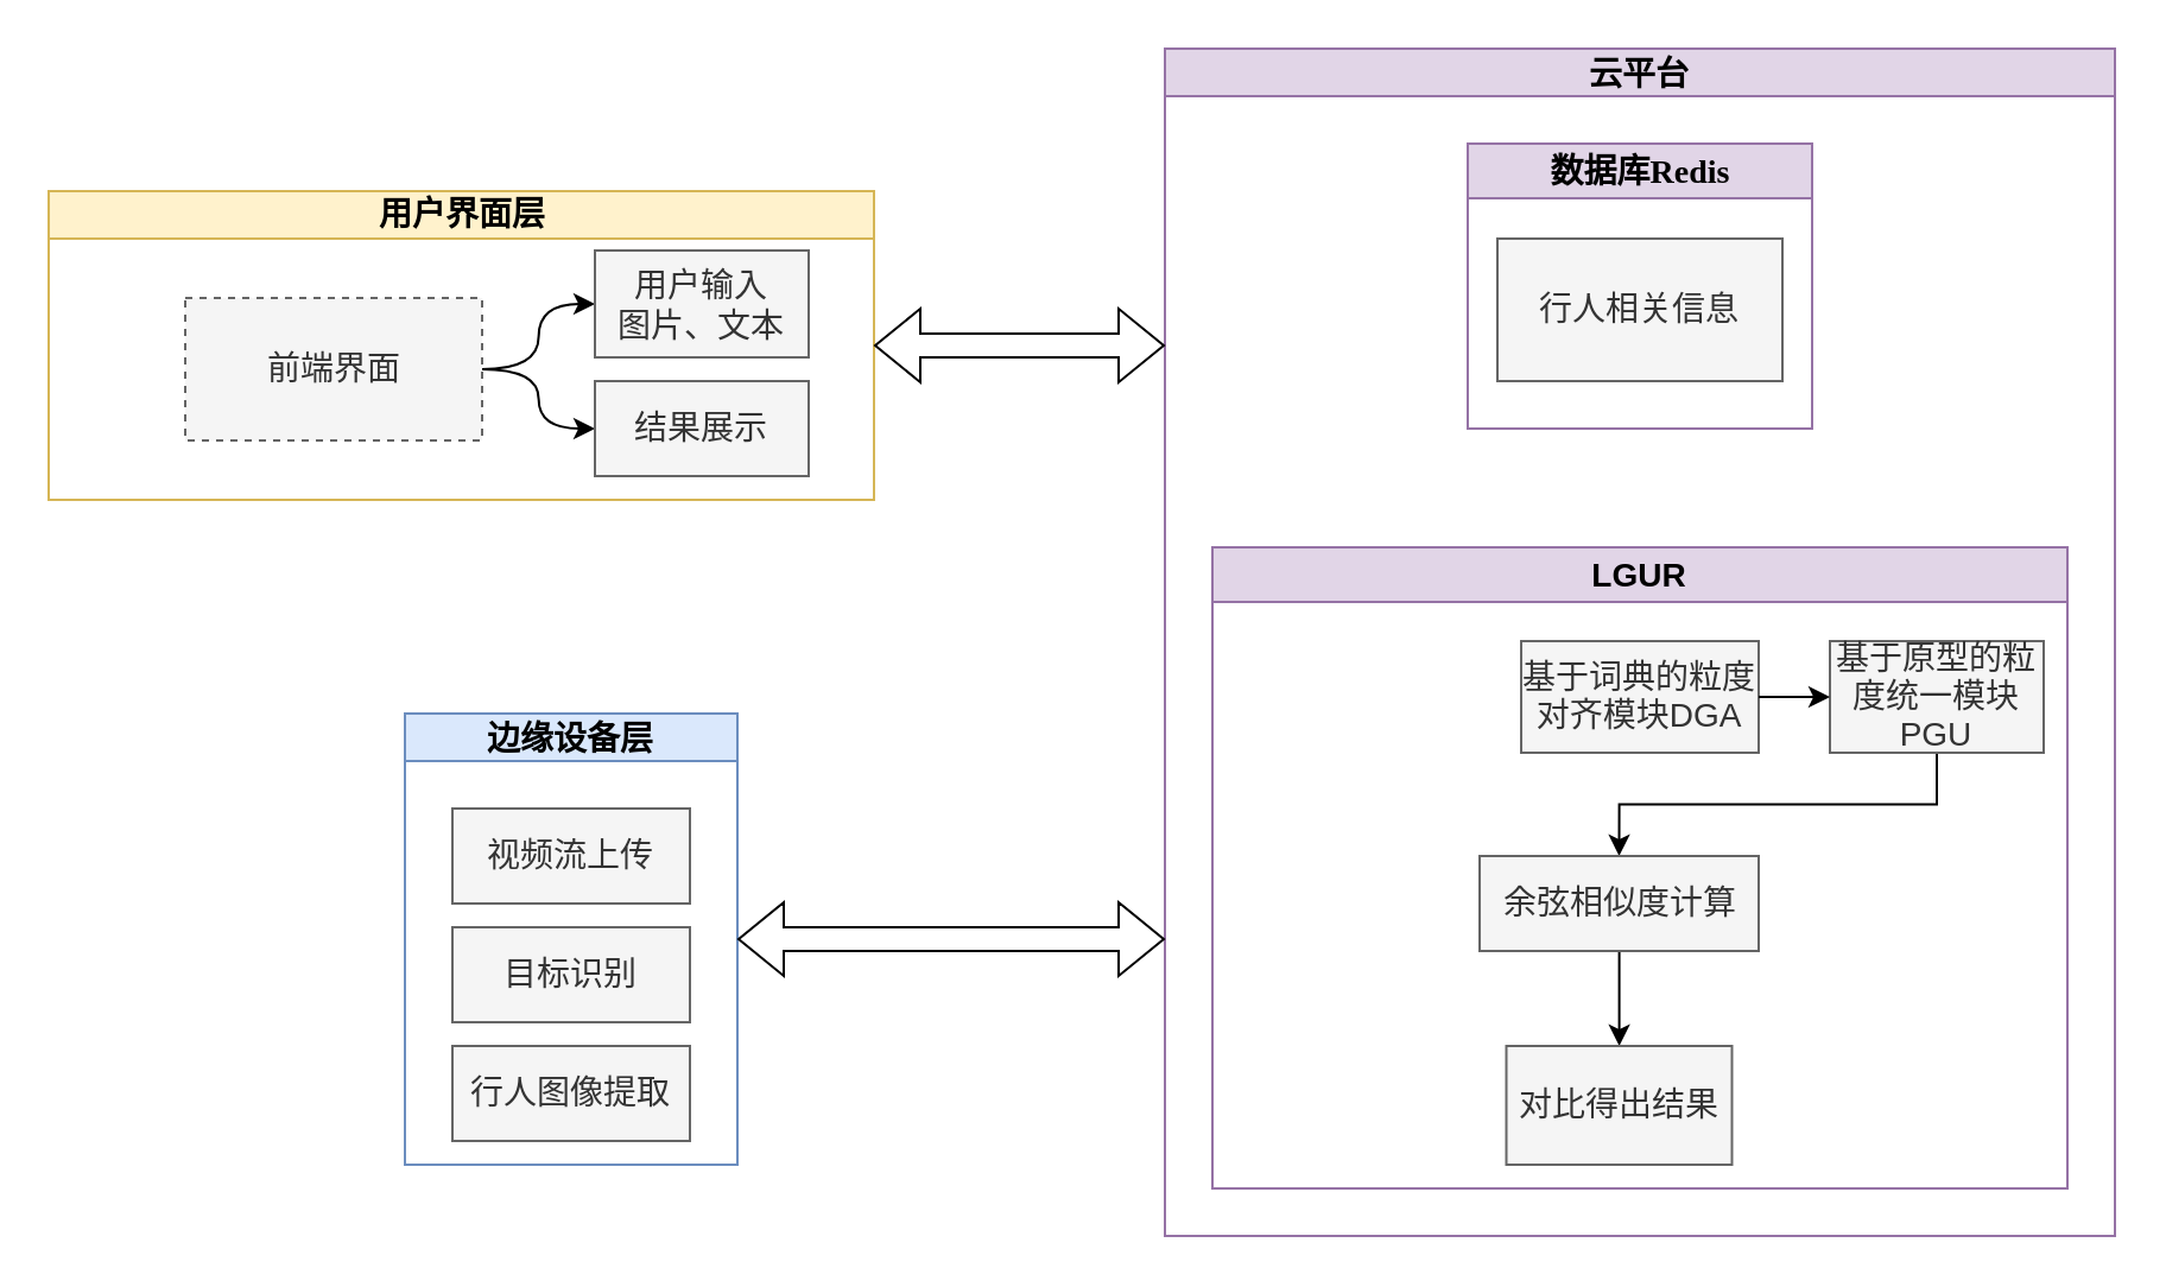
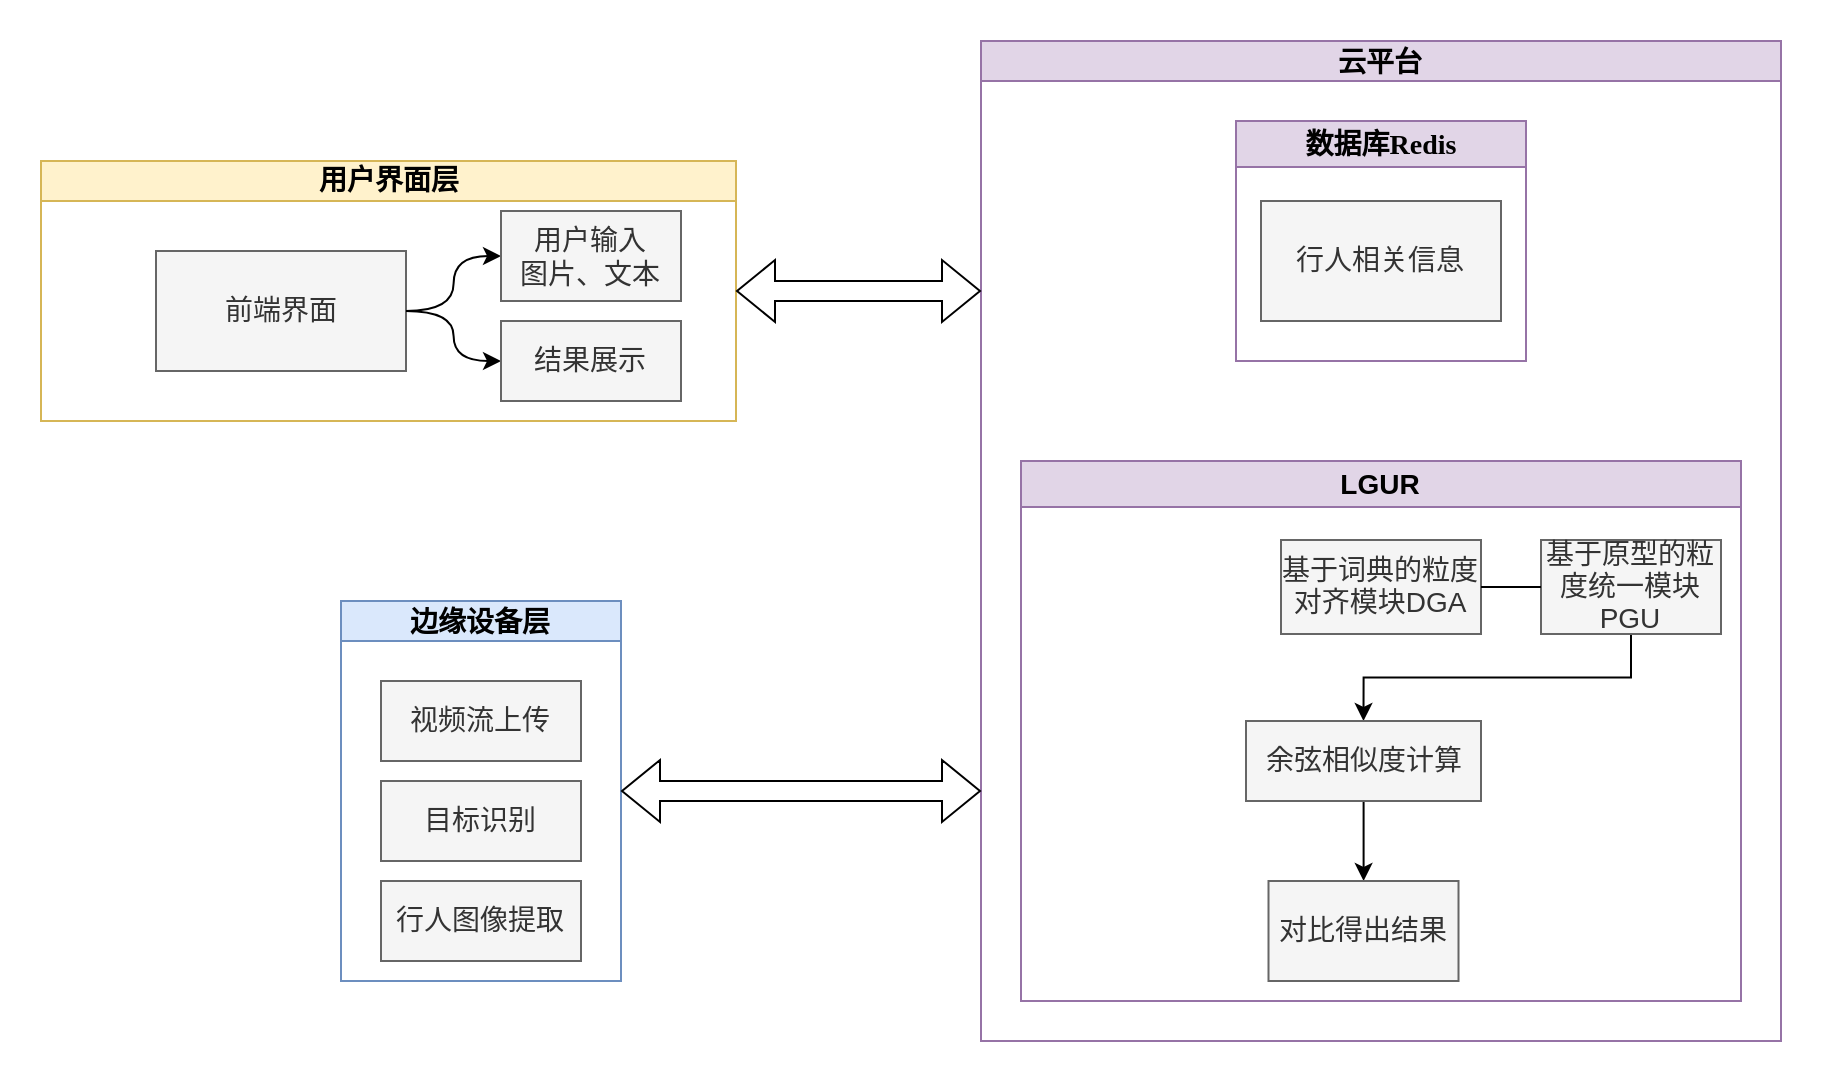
  <mxCell id="0" />
  <mxCell id="1" parent="0" />
  <mxCell id="2" value="&lt;font style=&quot;font-size: 14px;&quot;&gt;用户界面层&lt;/font&gt;" style="swimlane;html=1;startSize=20;horizontal=1;containerType=tree;glass=0;fillColor=#fff2cc;strokeColor=#d6b656;" parent="1" vertex="1"><mxGeometry x="20" y="80" width="347.5" height="130" as="geometry" /></mxCell>
- <mxCell id="3" value="&lt;font style=&quot;font-size: 14px;&quot;&gt;前端界面&lt;/font&gt;" style="rounded=0;whiteSpace=wrap;html=1;fillColor=#f5f5f5;strokeColor=#666666;fontColor=#333333;dashed=1;" parent="2" vertex="1"><mxGeometry x="57.5" y="45" width="125" height="60" as="geometry" /></mxCell>
+ <mxCell id="3" value="&lt;font style=&quot;font-size: 14px;&quot;&gt;前端界面&lt;/font&gt;" style="rounded=0;whiteSpace=wrap;html=1;fillColor=#f5f5f5;strokeColor=#666666;fontColor=#333333;" parent="2" vertex="1"><mxGeometry x="57.5" y="45" width="125" height="60" as="geometry" /></mxCell>
  <mxCell id="4" style="edgeStyle=orthogonalEdgeStyle;rounded=0;orthogonalLoop=1;jettySize=auto;html=1;exitX=1;exitY=0.5;exitDx=0;exitDy=0;entryX=0;entryY=0.5;entryDx=0;entryDy=0;curved=1;" parent="2" source="3" target="5" edge="1"><mxGeometry relative="1" as="geometry"><mxPoint x="180" y="145" as="sourcePoint" /></mxGeometry></mxCell>
  <mxCell id="5" value="&lt;font style=&quot;font-size: 14px;&quot;&gt;用户输入&lt;/font&gt;&lt;div style=&quot;font-size: 14px;&quot;&gt;&lt;font style=&quot;font-size: 14px;&quot;&gt;图片、文本&lt;/font&gt;&lt;/div&gt;" style="rounded=0;whiteSpace=wrap;html=1;fillColor=#f5f5f5;fontColor=#333333;strokeColor=#666666;" parent="2" vertex="1"><mxGeometry x="230" y="25" width="90" height="45" as="geometry" /></mxCell>
  <mxCell id="6" style="edgeStyle=orthogonalEdgeStyle;rounded=0;orthogonalLoop=1;jettySize=auto;html=1;exitX=1;exitY=0.5;exitDx=0;exitDy=0;entryX=0;entryY=0.5;entryDx=0;entryDy=0;curved=1;" parent="2" source="3" target="7" edge="1"><mxGeometry relative="1" as="geometry"><mxPoint x="180" y="145" as="sourcePoint" /></mxGeometry></mxCell>
  <mxCell id="7" value="&lt;font style=&quot;font-size: 14px;&quot;&gt;结果展示&lt;/font&gt;" style="rounded=0;whiteSpace=wrap;html=1;fillColor=#f5f5f5;fontColor=#333333;strokeColor=#666666;" parent="2" vertex="1"><mxGeometry x="230" y="80" width="90" height="40" as="geometry" /></mxCell>
  <mxCell id="8" value="边缘设备层" style="swimlane;startSize=20;horizontal=1;childLayout=treeLayout;horizontalTree=0;sortEdges=1;resizable=0;containerType=tree;fontSize=14;fillColor=#dae8fc;strokeColor=#6c8ebf;" parent="1" vertex="1"><mxGeometry x="170" y="300" width="140" height="190" as="geometry" /></mxCell>
  <mxCell id="9" value="&lt;font style=&quot;font-size: 14px;&quot;&gt;视频流上传&lt;/font&gt;" style="whiteSpace=wrap;html=1;fillColor=#f5f5f5;fontColor=#333333;strokeColor=#666666;" parent="8" vertex="1"><mxGeometry x="20" y="40" width="100" height="40" as="geometry" /></mxCell>
  <mxCell id="10" value="&lt;font style=&quot;font-size: 14px;&quot;&gt;目标识别&lt;/font&gt;" style="whiteSpace=wrap;html=1;fillColor=#f5f5f5;fontColor=#333333;strokeColor=#666666;" parent="8" vertex="1"><mxGeometry x="20" y="90" width="100" height="40" as="geometry" /></mxCell>
  <mxCell id="11" value="&lt;font style=&quot;font-size: 14px;&quot;&gt;行人图像提取&lt;/font&gt;" style="whiteSpace=wrap;html=1;fillColor=#f5f5f5;fontColor=#333333;strokeColor=#666666;" parent="8" vertex="1"><mxGeometry x="20" y="140" width="100" height="40" as="geometry" /></mxCell>
  <mxCell id="12" value="云平台" style="swimlane;startSize=20;horizontal=1;childLayout=treeLayout;horizontalTree=0;sortEdges=1;resizable=0;containerType=tree;fontSize=14;fillColor=#e1d5e7;strokeColor=#9673a6;" parent="1" vertex="1"><mxGeometry x="490" y="20" width="400" height="500" as="geometry" /></mxCell>
  <mxCell id="13" value="&lt;font style=&quot;font-size: 14px;&quot;&gt;数据库&lt;span style=&quot;line-height: 125%; font-family: &amp;quot;Times New Roman&amp;quot;, serif;&quot; lang=&quot;EN-US&quot;&gt;&lt;font style=&quot;font-size: 14px;&quot;&gt;Redis&lt;/font&gt;&lt;/span&gt;&lt;/font&gt;" style="swimlane;whiteSpace=wrap;html=1;fillColor=#e1d5e7;strokeColor=#9673a6;" parent="12" vertex="1"><mxGeometry x="127.5" y="40" width="145" height="120" as="geometry" /></mxCell>
  <mxCell id="14" value="&lt;font style=&quot;font-size: 14px;&quot;&gt;行人相关信息&lt;/font&gt;" style="whiteSpace=wrap;html=1;fillColor=#f5f5f5;fontColor=#333333;strokeColor=#666666;" parent="13" vertex="1"><mxGeometry x="12.5" y="40" width="120" height="60" as="geometry" /></mxCell>
  <mxCell id="15" value="&lt;font style=&quot;font-size: 14px;&quot;&gt;LGUR&lt;/font&gt;" style="swimlane;whiteSpace=wrap;html=1;startSize=23;fillColor=#e1d5e7;strokeColor=#9673a6;" parent="12" vertex="1"><mxGeometry x="20" y="210" width="360" height="270" as="geometry" /></mxCell>
  <mxCell id="16" value="&lt;span style=&quot;line-height: 125%;&quot;&gt;&lt;font style=&quot;font-size: 14px;&quot;&gt;基于词典的粒度对齐模块DGA&lt;/font&gt;&lt;/span&gt;" style="whiteSpace=wrap;html=1;fillColor=#f5f5f5;fontColor=#333333;strokeColor=#666666;" parent="15" vertex="1"><mxGeometry x="130" y="39.5" width="100" height="47" as="geometry" /></mxCell>
  <mxCell id="17" style="edgeStyle=orthogonalEdgeStyle;rounded=0;orthogonalLoop=1;jettySize=auto;html=1;exitX=0.5;exitY=1;exitDx=0;exitDy=0;entryX=0.5;entryY=0;entryDx=0;entryDy=0;" parent="15" source="18" target="21" edge="1"><mxGeometry relative="1" as="geometry" /></mxCell>
  <mxCell id="18" value="&lt;span style=&quot;line-height: 125%;&quot;&gt;&lt;font style=&quot;font-size: 14px;&quot;&gt;基于原型的粒度统一模块PGU&lt;/font&gt;&lt;/span&gt;" style="whiteSpace=wrap;html=1;fillColor=#f5f5f5;fontColor=#333333;strokeColor=#666666;" parent="15" vertex="1"><mxGeometry x="260" y="39.5" width="90" height="47" as="geometry" /></mxCell>
- <mxCell id="19" value="" style="edgeStyle=orthogonalEdgeStyle;rounded=0;orthogonalLoop=1;jettySize=auto;html=1;" parent="15" source="16" target="18" edge="1"><mxGeometry relative="1" as="geometry" /></mxCell>
+ <mxCell id="19" value="" style="edgeStyle=orthogonalEdgeStyle;rounded=0;orthogonalLoop=1;jettySize=auto;html=1;endArrow=none;" parent="15" source="16" target="18" edge="1"><mxGeometry relative="1" as="geometry" /></mxCell>
  <mxCell id="20" value="" style="edgeStyle=orthogonalEdgeStyle;rounded=0;orthogonalLoop=1;jettySize=auto;html=1;" parent="15" source="21" target="22" edge="1"><mxGeometry relative="1" as="geometry" /></mxCell>
  <mxCell id="21" value="&lt;font style=&quot;font-size: 14px;&quot;&gt;余弦相似度计算&lt;/font&gt;" style="rounded=0;whiteSpace=wrap;html=1;fillColor=#f5f5f5;fontColor=#333333;strokeColor=#666666;" parent="15" vertex="1"><mxGeometry x="112.5" y="130" width="117.5" height="40" as="geometry" /></mxCell>
  <mxCell id="22" value="&lt;font style=&quot;font-size: 14px;&quot;&gt;对比得出结果&lt;/font&gt;" style="whiteSpace=wrap;html=1;rounded=0;fillColor=#f5f5f5;fontColor=#333333;strokeColor=#666666;" parent="15" vertex="1"><mxGeometry x="123.75" y="210" width="95" height="50" as="geometry" /></mxCell>
  <mxCell id="23" value="" style="shape=flexArrow;endArrow=classic;startArrow=classic;html=1;rounded=0;exitX=1;exitY=0.5;exitDx=0;exitDy=0;entryX=0;entryY=0.75;entryDx=0;entryDy=0;" parent="1" source="8" target="12" edge="1"><mxGeometry width="100" height="100" relative="1" as="geometry"><mxPoint x="420" y="310" as="sourcePoint" /><mxPoint x="520" y="210" as="targetPoint" /></mxGeometry></mxCell>
  <mxCell id="24" value="" style="shape=flexArrow;endArrow=classic;startArrow=classic;html=1;rounded=0;exitX=1;exitY=0.5;exitDx=0;exitDy=0;entryX=0;entryY=0.25;entryDx=0;entryDy=0;" parent="1" source="2" target="12" edge="1"><mxGeometry width="100" height="100" relative="1" as="geometry"><mxPoint x="560" y="320" as="sourcePoint" /><mxPoint x="660" y="220" as="targetPoint" /></mxGeometry></mxCell>
